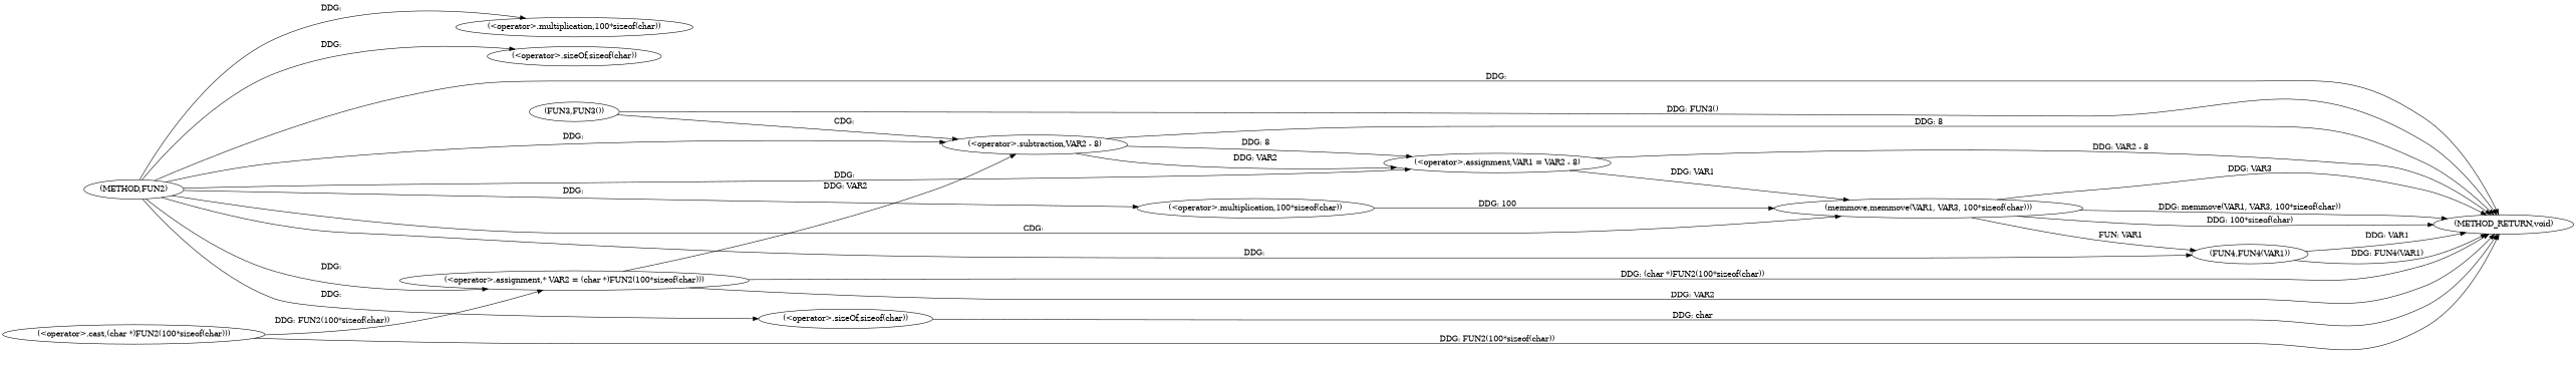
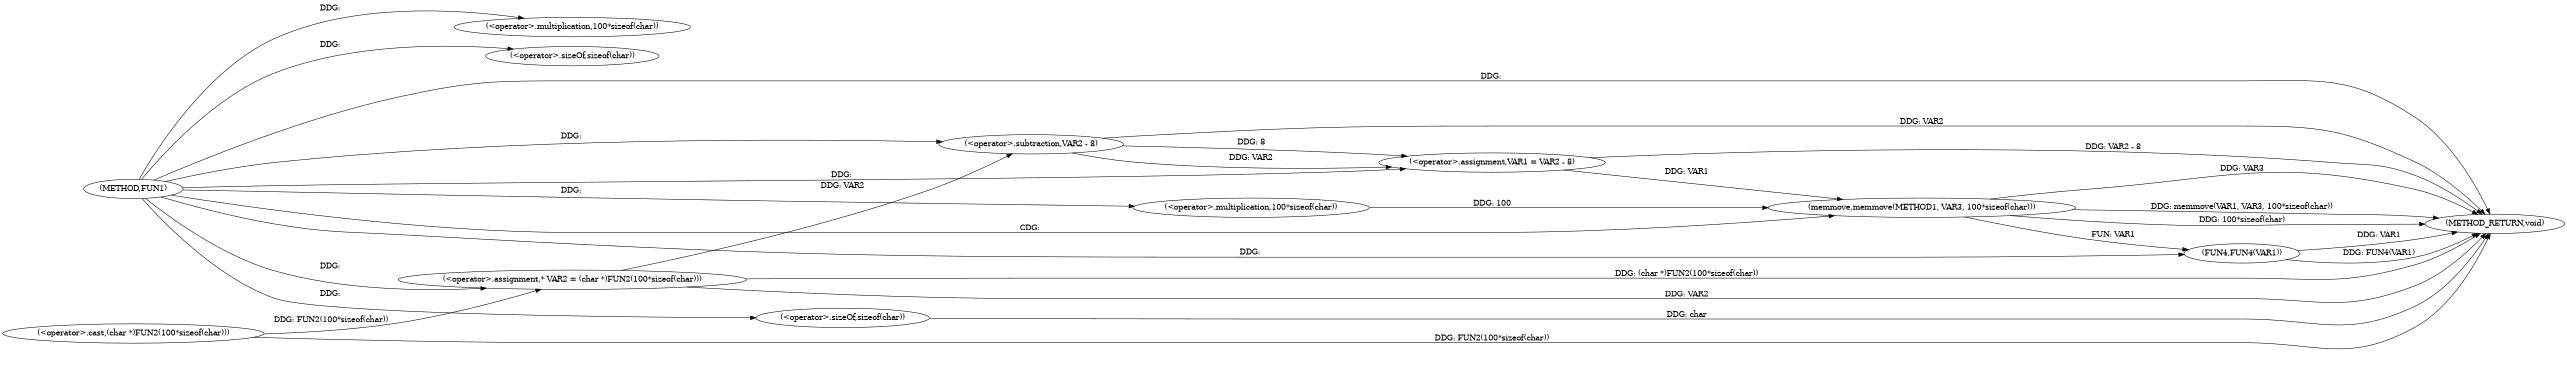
  digraph {
    rankdir=LR
-   n1 [label="(METHOD,FUN2)"]
+   n1 [label="(METHOD,FUN1)"]
    n2 [label="(<operator>.assignment,* VAR2 = (char *)FUN2(100*sizeof(char)))"]
    n3 [label="(<operator>.multiplication,100*sizeof(char))"]
    n4 [label="(<operator>.sizeOf,sizeof(char))"]
    n5 [label="(<operator>.assignment,VAR1 = VAR2 - 8)"]
    n6 [label="(<operator>.subtraction,VAR2 - 8)"]
-   n7 [label="(memmove,memmove(VAR1, VAR3, 100*sizeof(char)))"]
+   n7 [label="(memmove,memmove(METHOD1, VAR3, 100*sizeof(char)))"]
    n8 [label="(<operator>.multiplication,100*sizeof(char))"]
    n9 [label="(<operator>.sizeOf,sizeof(char))"]
    n10 [label="(FUN4,FUN4(VAR1))"]
    n11 [label="(METHOD_RETURN,void)"]
-   n12 [label="(FUN3,FUN3())"]
    n13 [label="(<operator>.cast,(char *)FUN2(100*sizeof(char)))"]
    n1 -> n2 [label="DDG: "]
    n1 -> n3 [label="DDG: "]
    n1 -> n4 [label="DDG: "]
    n1 -> n5 [label="DDG: "]
    n1 -> n6 [label="DDG: "]
    n1 -> n7 [label="CDG: "]
    n1 -> n8 [label="DDG: "]
    n1 -> n9 [label="DDG: "]
    n1 -> n10 [label="DDG: "]
    n1 -> n11 [label="DDG: "]
    n2 -> n6 [label="DDG: VAR2"]
    n2 -> n11 [label="DDG: VAR2"]
    n2 -> n11 [label="DDG: (char *)FUN2(100*sizeof(char))"]
    n5 -> n7 [label="DDG: VAR1"]
    n5 -> n11 [label="DDG: VAR2 - 8"]
    n6 -> n5 [label="DDG: VAR2"]
    n6 -> n5 [label="DDG: 8"]
-   n6 -> n11 [label="DDG: 8"]
+   n6 -> n11 [label="DDG: VAR2"]
    n7 -> n10 [label="FUN: VAR1"]
    n7 -> n11 [label="DDG: VAR3"]
    n7 -> n11 [label="DDG: memmove(VAR1, VAR3, 100*sizeof(char))"]
    n7 -> n11 [label="DDG: 100*sizeof(char)"]
    n8 -> n7 [label="DDG: 100"]
    n9 -> n11 [label="DDG: char"]
    n10 -> n11 [label="DDG: VAR1"]
    n10 -> n11 [label="DDG: FUN4(VAR1)"]
-   n12 -> n6 [label="CDG: "]
-   n12 -> n11 [label="DDG: FUN3()"]
    n13 -> n2 [label="DDG: FUN2(100*sizeof(char))"]
    n13 -> n11 [label="DDG: FUN2(100*sizeof(char))"]
  }
